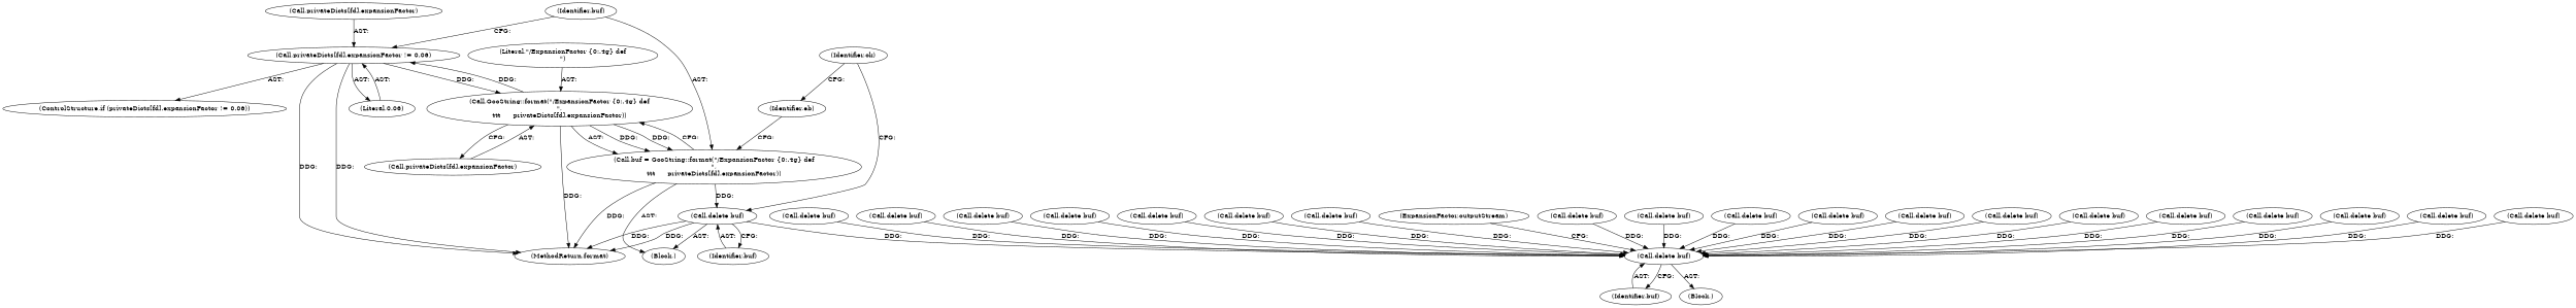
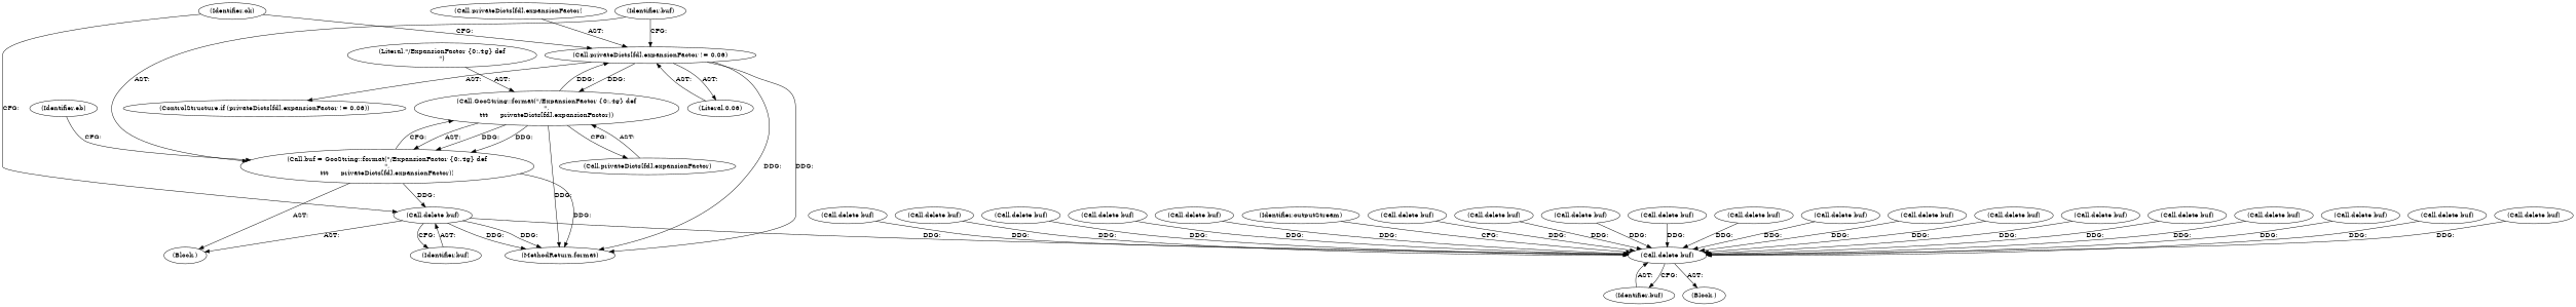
  digraph {
    n1 [label="(Call,privateDicts[fd].expansionFactor != 0.06)"]
    n2 [label="(Call,GooString::format(\"/ExpansionFactor {0:.4g} def\n\",\n\t\t\t      privateDicts[fd].expansionFactor))"]
    n3 [label="(ControlStructure,if (privateDicts[fd].expansionFactor != 0.06))"]
    n4 [label="(Literal,0.06)"]
    n5 [label="(MethodReturn,format)"]
    n6 [label="(Call,buf = GooString::format(\"/ExpansionFactor {0:.4g} def\n\",\n\t\t\t      privateDicts[fd].expansionFactor))"]
    n7 [label="(Call,privateDicts[fd].expansionFactor)"]
    n8 [label="(Call,delete buf)"]
    n9 [label="(Block,)"]
    n10 [label="(Call,delete buf)"]
    n11 [label="(Identifier,buf)"]
    n12 [label="(Identifier,buf)"]
    n13 [label="(Block,)"]
    n14 [label="(Literal,\"/ExpansionFactor {0:.4g} def\n\")"]
    n15 [label="(Call,delete buf)"]
    n16 [label="(Call,delete buf)"]
    n17 [label="(Call,delete buf)"]
    n18 [label="(Call,delete buf)"]
    n19 [label="(Identifier,ok)"]
    n20 [label="(Call,delete buf)"]
    n21 [label="(Call,delete buf)"]
    n22 [label="(Call,delete buf)"]
    n23 [label="(Call,delete buf)"]
    n24 [label="(Call,delete buf)"]
    n25 [label="(Identifier,buf)"]
    n26 [label="(Call,delete buf)"]
    n27 [label="(Call,delete buf)"]
    n28 [label="(Call,delete buf)"]
    n29 [label="(Call,delete buf)"]
    n30 [label="(Call,delete buf)"]
-   n31 [label="(ExpansionFactor,outputStream)"]
+   n31 [label="(Identifier,outputStream)"]
    n32 [label="(Call,delete buf)"]
    n33 [label="(Call,delete buf)"]
    n34 [label="(Call,privateDicts[fd].expansionFactor)"]
    n35 [label="(Identifier,eb)"]
    n36 [label="(Call,delete buf)"]
    n37 [label="(Call,delete buf)"]
    n38 [label="(Call,delete buf)"]
    n1 -> n2 [label="DDG: "]
    n1 -> n3 [label="AST: "]
    n1 -> n4 [label="AST: "]
    n1 -> n5 [label="DDG: "]
    n1 -> n5 [label="DDG: "]
    n2 -> n1 [label="DDG: "]
    n2 -> n5 [label="DDG: "]
    n2 -> n6 [label="AST: "]
    n2 -> n6 [label="DDG: "]
    n2 -> n6 [label="DDG: "]
    n2 -> n7 [label="CFG: "]
    n4 -> n1 [label="AST: "]
    n6 -> n2 [label="CFG: "]
    n6 -> n5 [label="DDG: "]
    n6 -> n8 [label="DDG: "]
    n6 -> n9 [label="AST: "]
    n7 -> n2 [label="AST: "]
    n8 -> n5 [label="DDG: "]
    n8 -> n5 [label="DDG: "]
    n8 -> n9 [label="AST: "]
    n8 -> n10 [label="DDG: "]
    n8 -> n11 [label="CFG: "]
    n10 -> n12 [label="CFG: "]
    n10 -> n13 [label="AST: "]
    n11 -> n8 [label="AST: "]
    n12 -> n10 [label="AST: "]
    n14 -> n2 [label="AST: "]
    n15 -> n10 [label="DDG: "]
    n16 -> n10 [label="DDG: "]
    n17 -> n10 [label="DDG: "]
    n18 -> n10 [label="DDG: "]
-   n19 -> n35 [label="CFG: "]
+   n19 -> n1 [label="CFG: "]
    n19 -> n8 [label="CFG: "]
    n20 -> n10 [label="DDG: "]
    n21 -> n10 [label="DDG: "]
    n22 -> n10 [label="DDG: "]
    n23 -> n10 [label="DDG: "]
    n24 -> n10 [label="DDG: "]
    n25 -> n1 [label="CFG: "]
    n25 -> n6 [label="AST: "]
    n26 -> n10 [label="DDG: "]
    n27 -> n10 [label="DDG: "]
    n28 -> n10 [label="DDG: "]
    n29 -> n10 [label="DDG: "]
    n30 -> n10 [label="DDG: "]
    n31 -> n10 [label="CFG: "]
    n32 -> n10 [label="DDG: "]
    n33 -> n10 [label="DDG: "]
    n34 -> n1 [label="AST: "]
    n35 -> n6 [label="CFG: "]
    n36 -> n10 [label="DDG: "]
    n37 -> n10 [label="DDG: "]
    n38 -> n10 [label="DDG: "]
  }
